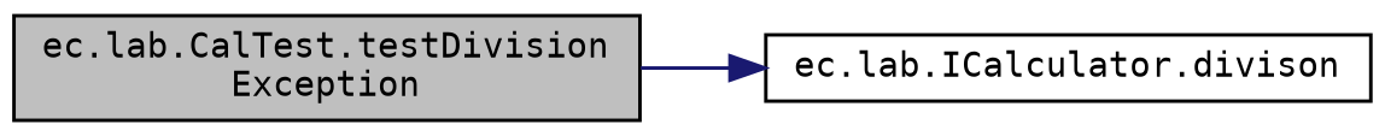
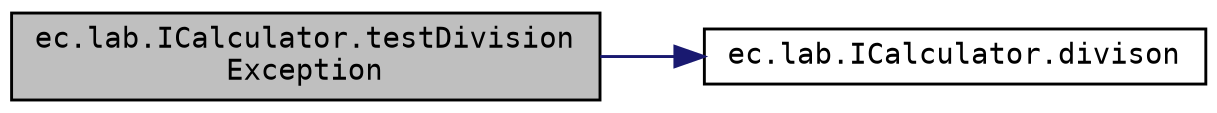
  digraph {
    rankdir=LR
    fontname="DejaVu Sans Mono"
    node [color=black fontname="DejaVu Sans Mono" fontsize=10 shape=record style=filled]
-   n1 [fillcolor=grey75 fontcolor=black height=0.2 label="ec.lab.CalTest.testDivision\lException" width=0.4]
+   n1 [fillcolor=grey75 fontcolor=black height=0.2 label="ec.lab.ICalculator.testDivision\lException" width=0.4]
    n2 [fillcolor=white height=0.2 label="ec.lab.ICalculator.divison" width=0.4]
    n1 -> n2 [color=midnightblue fontname="DejaVu Sans Mono" fontsize=10 labelfontname=Helvetica labelfontsize=10 style=solid]
  }
